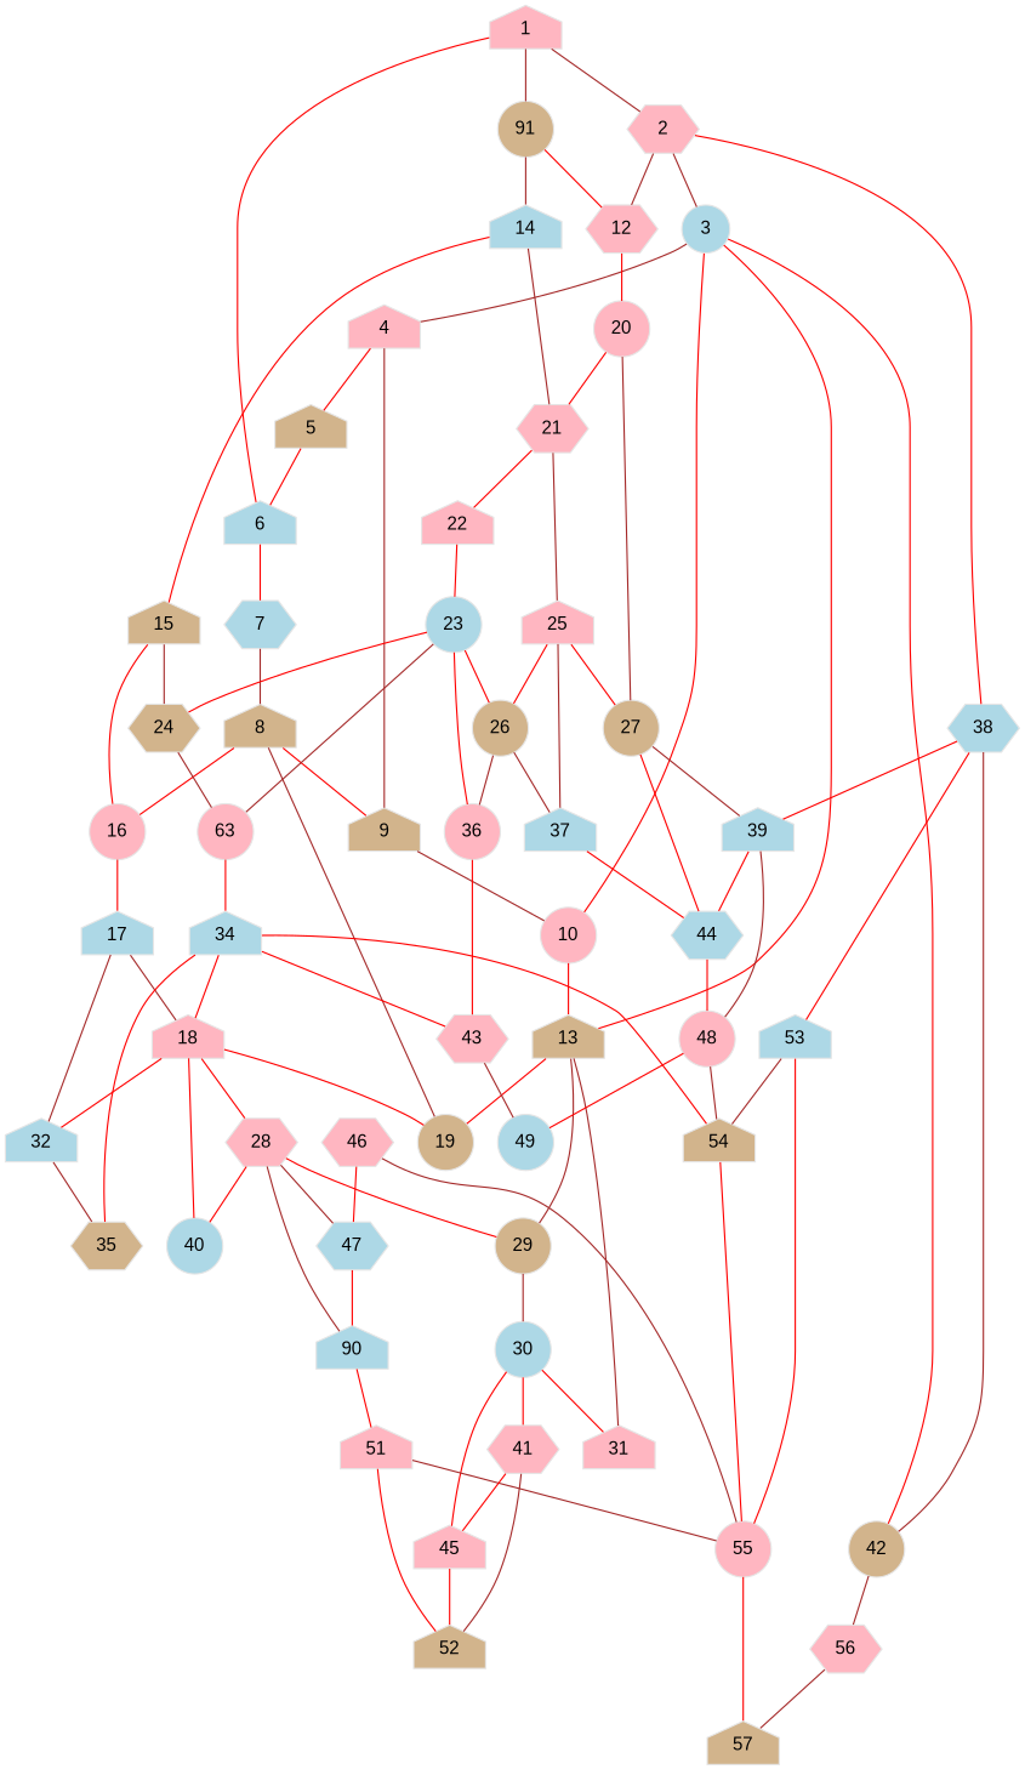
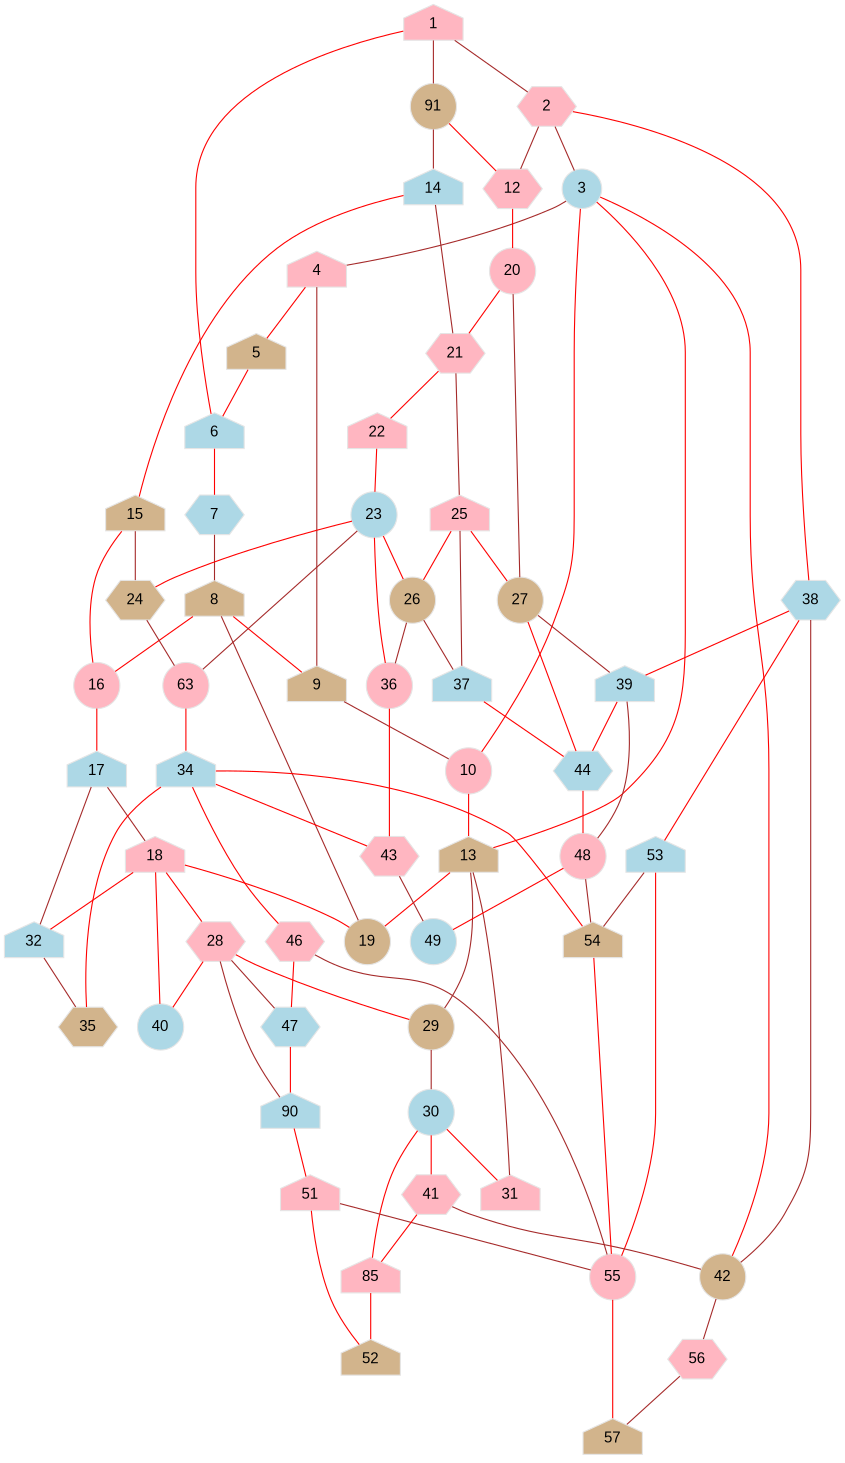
  graph {
    fontname="Liberation Sans"
    node [color=gray90 fillcolor=lightpink fontname="Liberation Sans" shape=house style=filled]
    edge [color=red fontname="Liberation Sans" weight=1.0]
    2 [shape=hexagon]
    1
    6 [fillcolor=lightblue]
    n4 [fillcolor=tan label=91 shape=circle]
    3 [fillcolor=lightblue shape=circle]
    12 [shape=hexagon]
    38 [fillcolor=lightblue shape=hexagon]
    7 [fillcolor=lightblue shape=hexagon]
    14 [fillcolor=lightblue]
    4
    10 [shape=circle]
    13 [fillcolor=tan]
    42 [fillcolor=tan shape=circle]
    20 [shape=circle]
    39 [fillcolor=lightblue]
    53 [fillcolor=lightblue]
    5 [fillcolor=tan]
    9 [fillcolor=tan]
    19 [fillcolor=tan shape=circle]
    29 [fillcolor=tan shape=circle]
    31
    56 [shape=hexagon]
    8 [fillcolor=tan]
    16 [shape=circle]
    17 [fillcolor=lightblue]
    15 [fillcolor=tan]
    21 [shape=hexagon]
    27 [fillcolor=tan shape=circle]
    30 [fillcolor=lightblue shape=circle]
    24 [fillcolor=tan shape=hexagon]
    22
    25
    n33 [label=63 shape=circle]
    18
    32 [fillcolor=lightblue]
    28 [shape=hexagon]
    40 [fillcolor=lightblue shape=circle]
    35 [fillcolor=tan shape=hexagon]
    47 [fillcolor=lightblue shape=hexagon]
    n40 [fillcolor=lightblue label=90]
    44 [fillcolor=lightblue shape=hexagon]
    23 [fillcolor=lightblue shape=circle]
    26 [fillcolor=tan shape=circle]
    37 [fillcolor=lightblue]
    36 [shape=circle]
    34 [fillcolor=lightblue]
    43 [shape=hexagon]
    48 [shape=circle]
    51
    41 [shape=hexagon]
-   45
+   45 [label=85]
    52 [fillcolor=tan]
    46 [shape=hexagon]
    54 [fillcolor=tan]
    49 [fillcolor=lightblue shape=circle]
    55 [shape=circle]
    57 [fillcolor=tan]
    2 -- 3 [color=brown]
    2 -- 12 [color=brown]
    2 -- 38
    1 -- 2 [color=brown]
    1 -- 6
    1 -- n4 [color=brown weight=2.0]
    6 -- 7
    n4 -- 12
    n4 -- 14 [color=brown weight=2.0]
    3 -- 4 [color=brown]
    3 -- 10 [weight=2.0]
    3 -- 13
    3 -- 42
    12 -- 20 [weight=2.0]
    38 -- 42 [color=brown]
    38 -- 39
    38 -- 53
    7 -- 8 [color=brown weight=2.0]
    14 -- 15
    14 -- 21 [color=brown]
    4 -- 5
    4 -- 9 [color=brown weight=2.0]
    10 -- 13
    13 -- 19
    13 -- 29 [color=brown]
    13 -- 31 [color=brown]
    42 -- 56 [color=brown]
    20 -- 21
    20 -- 27 [color=brown weight=2.0]
    39 -- 44
    39 -- 48 [color=brown]
    53 -- 54 [color=brown]
    53 -- 55
    5 -- 6
    9 -- 10 [color=brown weight=2.0]
    29 -- 30 [color=brown weight=2.0]
    56 -- 57 [color=brown]
    8 -- 9 [weight=2.0]
    8 -- 19 [color=brown]
    8 -- 16
    16 -- 17
    17 -- 18 [color=brown]
    17 -- 32 [color=brown]
    15 -- 16
    15 -- 24 [color=brown]
    21 -- 22
    21 -- 25 [color=brown]
    27 -- 39 [color=brown]
    27 -- 44
    30 -- 31 [weight=2.0]
    30 -- 41
    30 -- 45
    24 -- n33 [color=brown]
    22 -- 23 [weight=2.0]
    25 -- 27 [weight=2.0]
    25 -- 26
    25 -- 37 [color=brown]
    n33 -- 34
    18 -- 19
    18 -- 32
    18 -- 28
    18 -- 40 [weight=2.0]
    32 -- 35 [color=brown]
    28 -- 29 [weight=2.0]
    28 -- 40
    28 -- 47 [color=brown]
    28 -- n40 [color=brown]
    47 -- n40
    n40 -- 51
    44 -- 48 [weight=2.0]
    23 -- 24
    23 -- n33 [color=brown]
    23 -- 26
    23 -- 36
    26 -- 37 [color=brown]
    26 -- 36 [color=brown]
    37 -- 44
    36 -- 43
    34 -- 35 [weight=2.0]
    34 -- 43
-   34 -- 18
+   34 -- 46
    34 -- 54
    43 -- 49 [color=brown]
    48 -- 54 [color=brown]
    48 -- 49 [weight=2.0]
    51 -- 52
    51 -- 55 [color=brown]
-   41 -- 52 [color=brown]
+   41 -- 42 [color=brown]
    41 -- 45
    45 -- 52
    46 -- 47
    46 -- 55 [color=brown]
    54 -- 55
    55 -- 57 [weight=2.0]
  }
